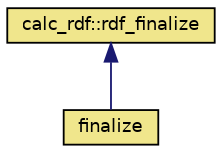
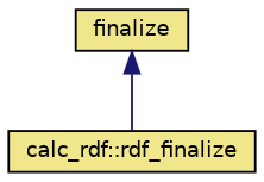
  digraph {
    rankdir=TB
    node [color=black fillcolor=khaki fontname=Helvetica fontsize=10 shape=record style=filled]
    n1 [fontcolor=black height=0.2 label="calc_rdf::rdf_finalize" width=0.4]
    n2 [height=0.2 label=finalize width=0.4]
-   n1 -> n2 [color=midnightblue dir=back fontname=Helvetica fontsize=10 labelfontname=Helvetica labelfontsize=10 style=solid]
+   n2 -> n1 [color=midnightblue dir=back fontname=Helvetica fontsize=10 labelfontname=Helvetica labelfontsize=10 style=solid]
  }
